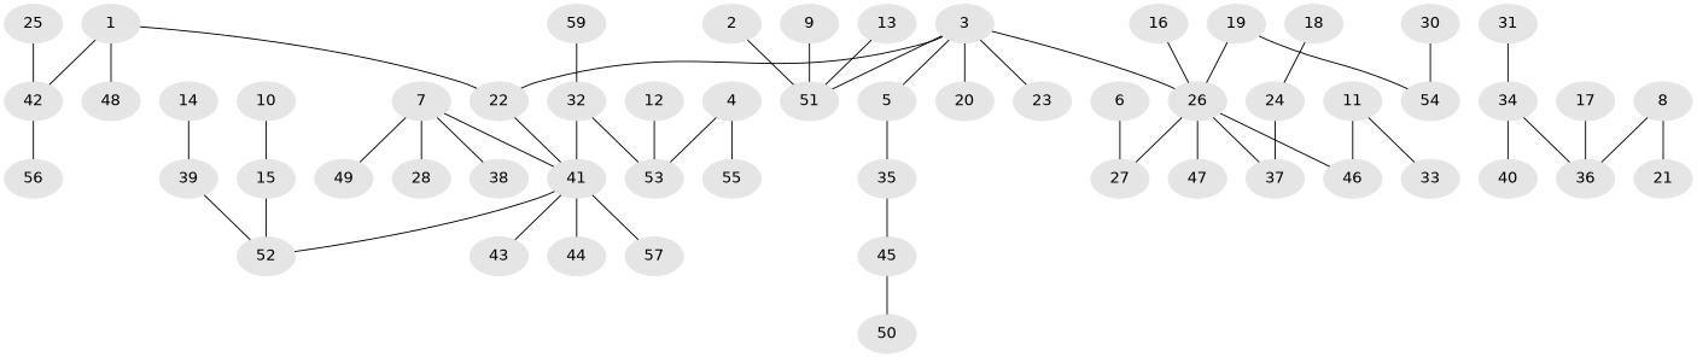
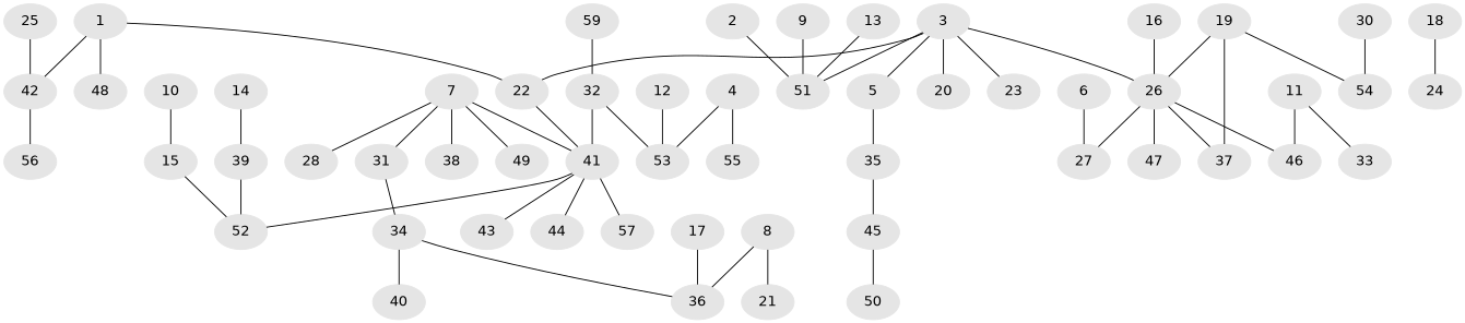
  graph {
    fontname="DejaVu Sans"
    node [color=gray90 fontname="DejaVu Sans" style=filled]
    edge [fontname="DejaVu Sans" weight=1.0]
    1
    22
    42
    48
    41
    56
    2
    51
    3
    5
    20
    23
    26
    35
    27
    46
    37
    47
    4
    53
    55
    45
    6
    7
    28
    31
    38
    49
    34
    52
    43
    44
    57
    8
    21
    36
    9
    10
    15
    11
    33
    12
    13
    14
    39
    16
    17
    18
    24
    19
    54
    25
    n53 [label=59]
    32
    30
    40
    50
    1 -- 22
    1 -- 42
    1 -- 48
    22 -- 41
    42 -- 56
    41 -- 52
    41 -- 43
    41 -- 44
    41 -- 57
    2 -- 51
    3 -- 22
    3 -- 51
    3 -- 5
    3 -- 20
    3 -- 23
    3 -- 26
    5 -- 35
    26 -- 27
    26 -- 46
    26 -- 37
    26 -- 47
    35 -- 45
    4 -- 53
    4 -- 55
    45 -- 50
    6 -- 27
    7 -- 41
    7 -- 28
+   7 -- 31
    7 -- 38
    7 -- 49
    31 -- 34
    34 -- 36
    34 -- 40
    8 -- 21
    8 -- 36
    9 -- 51
    10 -- 15
    15 -- 52
    11 -- 46
    11 -- 33
    12 -- 53
    13 -- 51
    14 -- 39
    39 -- 52
    16 -- 26
    17 -- 36
    18 -- 24
-   24 -- 37
+   19 -- 37
    19 -- 26
    19 -- 54
    25 -- 42
    n53 -- 32
    32 -- 41
    32 -- 53
    30 -- 54
  }
